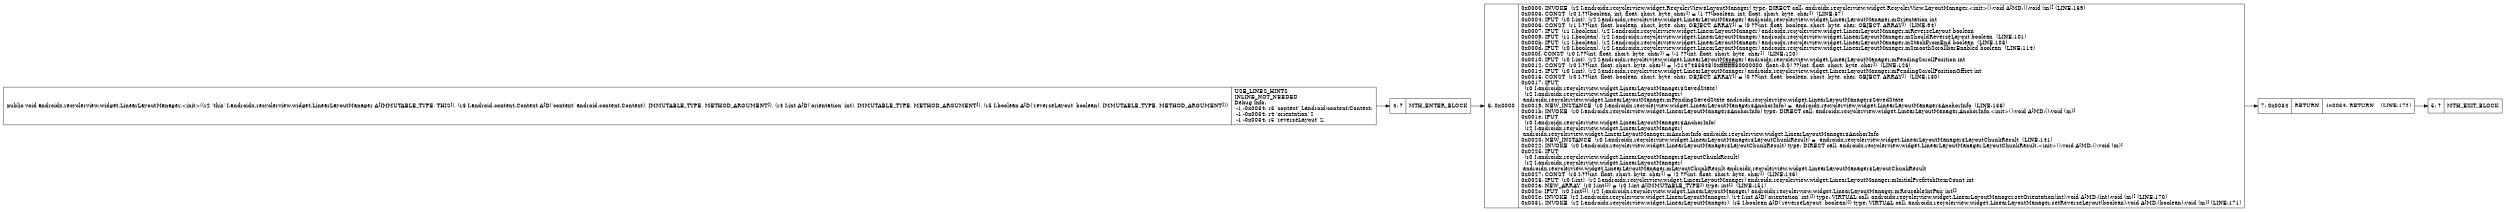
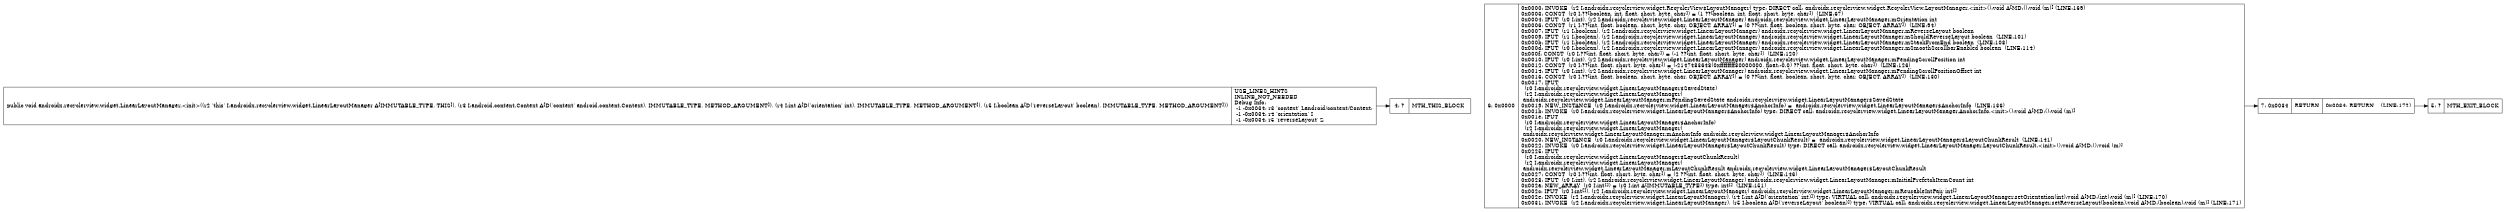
  digraph {
    rankdir=LR
    node [shape=record]
-   n1 [label="{4\:\ ?|MTH_ENTER_BLOCK\l}"]
+   n1 [label="{4\:\ ?|MTH_THIS_BLOCK\l}"]
    n2 [label="{6\:\ 0x0000|0x0000: INVOKE  (r2 I:androidx.recyclerview.widget.RecyclerView$LayoutManager) type: DIRECT call: androidx.recyclerview.widget.RecyclerView.LayoutManager.\<init\>():void A[MD:():void (m)] (LINE:169)\l0x0003: CONST  (r0 I:??[boolean, int, float, short, byte, char]) = (1 ??[boolean, int, float, short, byte, char])  (LINE:67)\l0x0004: IPUT  (r0 I:int), (r2 I:androidx.recyclerview.widget.LinearLayoutManager) androidx.recyclerview.widget.LinearLayoutManager.mOrientation int \l0x0006: CONST  (r1 I:??[int, float, boolean, short, byte, char, OBJECT, ARRAY]) = (0 ??[int, float, boolean, short, byte, char, OBJECT, ARRAY])  (LINE:94)\l0x0007: IPUT  (r1 I:boolean), (r2 I:androidx.recyclerview.widget.LinearLayoutManager) androidx.recyclerview.widget.LinearLayoutManager.mReverseLayout boolean \l0x0009: IPUT  (r1 I:boolean), (r2 I:androidx.recyclerview.widget.LinearLayoutManager) androidx.recyclerview.widget.LinearLayoutManager.mShouldReverseLayout boolean  (LINE:101)\l0x000b: IPUT  (r1 I:boolean), (r2 I:androidx.recyclerview.widget.LinearLayoutManager) androidx.recyclerview.widget.LinearLayoutManager.mStackFromEnd boolean  (LINE:108)\l0x000d: IPUT  (r0 I:boolean), (r2 I:androidx.recyclerview.widget.LinearLayoutManager) androidx.recyclerview.widget.LinearLayoutManager.mSmoothScrollbarEnabled boolean  (LINE:114)\l0x000f: CONST  (r0 I:??[int, float, short, byte, char]) = (\-1 ??[int, float, short, byte, char])  (LINE:120)\l0x0010: IPUT  (r0 I:int), (r2 I:androidx.recyclerview.widget.LinearLayoutManager) androidx.recyclerview.widget.LinearLayoutManager.mPendingScrollPosition int \l0x0012: CONST  (r0 I:??[int, float, short, byte, char]) = (\-2147483648(0xffffffff80000000, float:\-0.0) ??[int, float, short, byte, char])  (LINE:126)\l0x0014: IPUT  (r0 I:int), (r2 I:androidx.recyclerview.widget.LinearLayoutManager) androidx.recyclerview.widget.LinearLayoutManager.mPendingScrollPositionOffset int \l0x0016: CONST  (r0 I:??[int, float, boolean, short, byte, char, OBJECT, ARRAY]) = (0 ??[int, float, boolean, short, byte, char, OBJECT, ARRAY])  (LINE:130)\l0x0017: IPUT  \l  (r0 I:androidx.recyclerview.widget.LinearLayoutManager$SavedState)\l  (r2 I:androidx.recyclerview.widget.LinearLayoutManager)\l androidx.recyclerview.widget.LinearLayoutManager.mPendingSavedState androidx.recyclerview.widget.LinearLayoutManager$SavedState \l0x0019: NEW_INSTANCE  (r0 I:androidx.recyclerview.widget.LinearLayoutManager$AnchorInfo) =  androidx.recyclerview.widget.LinearLayoutManager$AnchorInfo  (LINE:136)\l0x001b: INVOKE  (r0 I:androidx.recyclerview.widget.LinearLayoutManager$AnchorInfo) type: DIRECT call: androidx.recyclerview.widget.LinearLayoutManager.AnchorInfo.\<init\>():void A[MD:():void (m)]\l0x001e: IPUT  \l  (r0 I:androidx.recyclerview.widget.LinearLayoutManager$AnchorInfo)\l  (r2 I:androidx.recyclerview.widget.LinearLayoutManager)\l androidx.recyclerview.widget.LinearLayoutManager.mAnchorInfo androidx.recyclerview.widget.LinearLayoutManager$AnchorInfo \l0x0020: NEW_INSTANCE  (r0 I:androidx.recyclerview.widget.LinearLayoutManager$LayoutChunkResult) =  androidx.recyclerview.widget.LinearLayoutManager$LayoutChunkResult  (LINE:141)\l0x0022: INVOKE  (r0 I:androidx.recyclerview.widget.LinearLayoutManager$LayoutChunkResult) type: DIRECT call: androidx.recyclerview.widget.LinearLayoutManager.LayoutChunkResult.\<init\>():void A[MD:():void (m)]\l0x0225: IPUT  \l  (r0 I:androidx.recyclerview.widget.LinearLayoutManager$LayoutChunkResult)\l  (r2 I:androidx.recyclerview.widget.LinearLayoutManager)\l androidx.recyclerview.widget.LinearLayoutManager.mLayoutChunkResult androidx.recyclerview.widget.LinearLayoutManager$LayoutChunkResult \l0x0027: CONST  (r0 I:??[int, float, short, byte, char]) = (2 ??[int, float, short, byte, char])  (LINE:146)\l0x0028: IPUT  (r0 I:int), (r2 I:androidx.recyclerview.widget.LinearLayoutManager) androidx.recyclerview.widget.LinearLayoutManager.mInitialPrefetchItemCount int \l0x002a: NEW_ARRAY  (r0 I:int[]) = (r0 I:int A[IMMUTABLE_TYPE]) type: int[]  (LINE:151)\l0x002c: IPUT  (r0 I:int[]), (r2 I:androidx.recyclerview.widget.LinearLayoutManager) androidx.recyclerview.widget.LinearLayoutManager.mReusableIntPair int[] \l0x002e: INVOKE  (r2 I:androidx.recyclerview.widget.LinearLayoutManager), (r4 I:int A[D('orientation' int)]) type: VIRTUAL call: androidx.recyclerview.widget.LinearLayoutManager.setOrientation(int):void A[MD:(int):void (m)] (LINE:170)\l0x0031: INVOKE  (r2 I:androidx.recyclerview.widget.LinearLayoutManager), (r5 I:boolean A[D('reverseLayout' boolean)]) type: VIRTUAL call: androidx.recyclerview.widget.LinearLayoutManager.setReverseLayout(boolean):void A[MD:(boolean):void (m)] (LINE:171)\l}"]
-   n3 [label="{7\:\ 0x0034|RETURN\l|1x0034: RETURN    (LINE:172)\l}"]
+   n3 [label="{7\:\ 0x0034|RETURN\l|0x0034: RETURN    (LINE:172)\l}"]
    n4 [label="{5\:\ ?|MTH_EXIT_BLOCK\l}"]
    n5 [label="{public void androidx.recyclerview.widget.LinearLayoutManager.\<init\>((r2 'this' I:androidx.recyclerview.widget.LinearLayoutManager A[IMMUTABLE_TYPE, THIS]), (r3 I:android.content.Context A[D('context' android.content.Context), IMMUTABLE_TYPE, METHOD_ARGUMENT]), (r4 I:int A[D('orientation' int), IMMUTABLE_TYPE, METHOD_ARGUMENT]), (r5 I:boolean A[D('reverseLayout' boolean), IMMUTABLE_TYPE, METHOD_ARGUMENT]))  | USE_LINES_HINTS\lINLINE_NOT_NEEDED\lDebug Info:\l  \-1 \-0x0034: r3 'context' Landroid\/content\/Context;\l  \-1 \-0x0034: r4 'orientation' I\l  \-1 \-0x0034: r5 'reverseLayout' Z\l}"]
-   n1 -> n2
    n2 -> n3
    n3 -> n4
    n5 -> n1
  }
